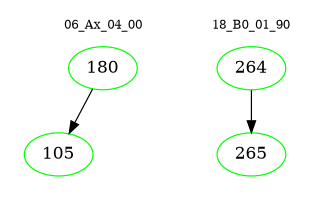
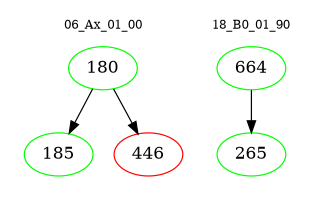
  digraph {
    node [color=green]
    edge [color=black]
    n1 [label=180]
-   n2 [label=105]
-   n4 [label=264]
+   n2 [label=185]
+   n3 [color=red label=446]
+   n4 [label=664]
    n5 [label=265]
    subgraph cluster_1 {
      color=white
      fontsize=10
-     label="06_Ax_04_00"
+     label="06_Ax_01_00"
      n1
      n2
+     n3
    }
    subgraph cluster_2 {
      color=white
      fontsize=10
      label="18_B0_01_90"
      n4
      n5
    }
    n1 -> n2
+   n1 -> n3
    n4 -> n5
  }
